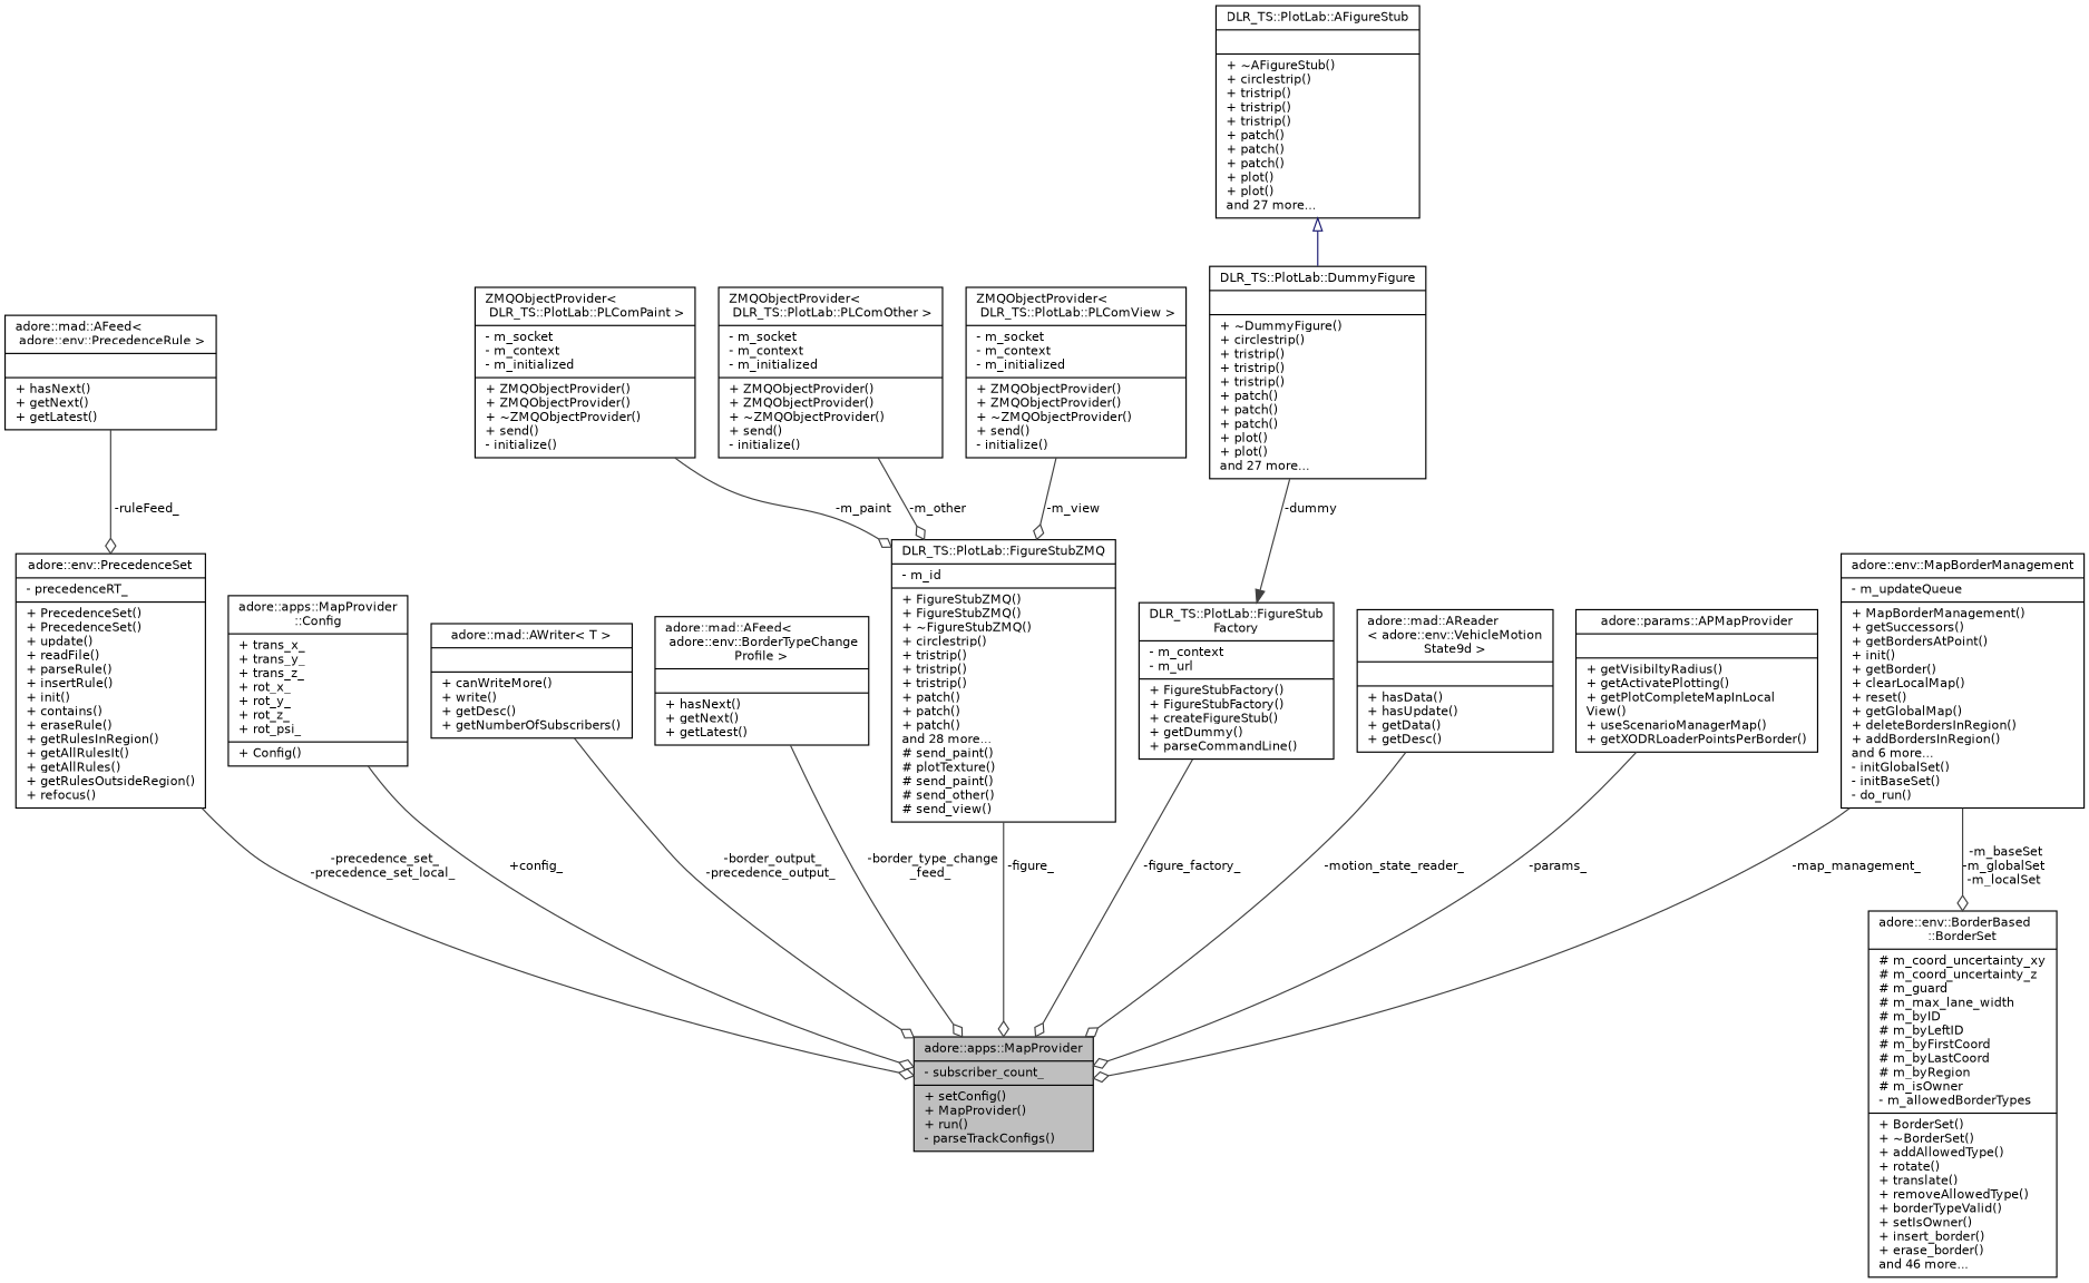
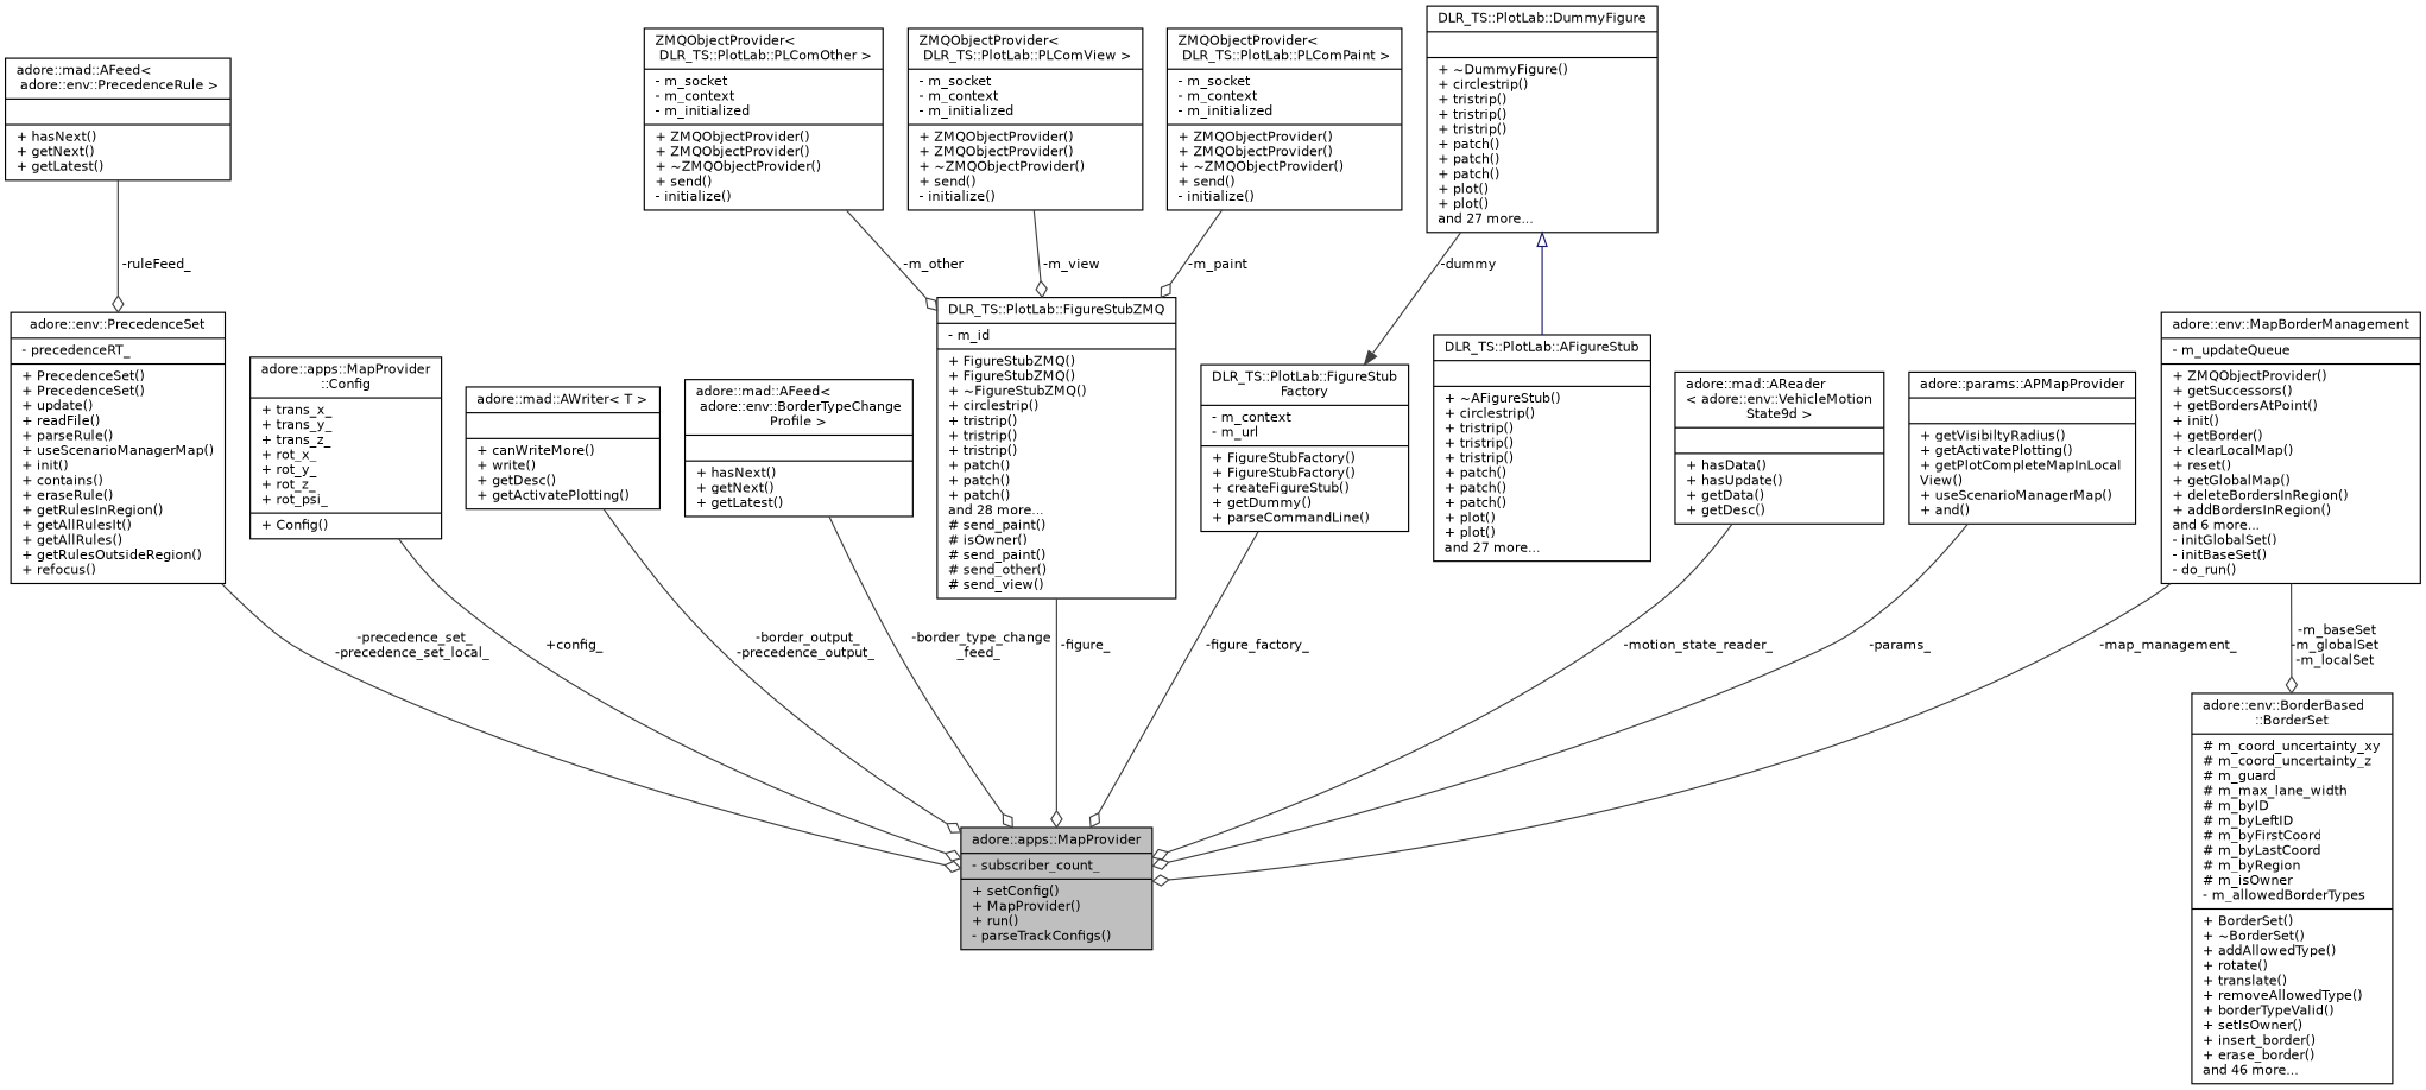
  digraph {
    node [color=black fillcolor=white fontname=Helvetica fontsize=10 shape=record style=filled]
    edge [arrowhead=odiamond color=grey25 fontname=Helvetica fontsize=10 labelfontname=Helvetica labelfontsize=10 style=solid]
    n1 [fillcolor=grey75 fontcolor=black height=0.2 label="{adore::apps::MapProvider\n|- subscriber_count_\l|+ setConfig()\l+ MapProvider()\l+ run()\l- parseTrackConfigs()\l}" width=0.4]
    n2 [height=0.2 label="{adore::mad::AReader\l\< adore::env::VehicleMotion\lState9d \>\n||+ hasData()\l+ hasUpdate()\l+ getData()\l+ getDesc()\l}" width=0.4]
-   n3 [height=0.2 label="{adore::env::PrecedenceSet\n|- precedenceRT_\l|+ PrecedenceSet()\l+ PrecedenceSet()\l+ update()\l+ readFile()\l+ parseRule()\l+ insertRule()\l+ init()\l+ contains()\l+ eraseRule()\l+ getRulesInRegion()\l+ getAllRulesIt()\l+ getAllRules()\l+ getRulesOutsideRegion()\l+ refocus()\l}" width=0.4]
+   n3 [height=0.2 label="{adore::env::PrecedenceSet\n|- precedenceRT_\l|+ PrecedenceSet()\l+ PrecedenceSet()\l+ update()\l+ readFile()\l+ parseRule()\l+ useScenarioManagerMap()\l+ init()\l+ contains()\l+ eraseRule()\l+ getRulesInRegion()\l+ getAllRulesIt()\l+ getAllRules()\l+ getRulesOutsideRegion()\l+ refocus()\l}" width=0.4]
    n4 [height=0.2 label="{adore::mad::AFeed\<\l adore::env::PrecedenceRule \>\n||+ hasNext()\l+ getNext()\l+ getLatest()\l}" width=0.4]
    n5 [height=0.2 label="{adore::apps::MapProvider\l::Config\n|+ trans_x_\l+ trans_y_\l+ trans_z_\l+ rot_x_\l+ rot_y_\l+ rot_z_\l+ rot_psi_\l|+ Config()\l}" width=0.4]
-   n6 [height=0.2 label="{adore::mad::AWriter\< T \>\n||+ canWriteMore()\l+ write()\l+ getDesc()\l+ getNumberOfSubscribers()\l}" width=0.4]
+   n6 [height=0.2 label="{adore::mad::AWriter\< T \>\n||+ canWriteMore()\l+ write()\l+ getDesc()\l+ getActivatePlotting()\l}" width=0.4]
    n7 [height=0.2 label="{adore::mad::AFeed\<\l adore::env::BorderTypeChange\lProfile \>\n||+ hasNext()\l+ getNext()\l+ getLatest()\l}" width=0.4]
-   n8 [height=0.2 label="{DLR_TS::PlotLab::FigureStubZMQ\n|- m_id\l|+ FigureStubZMQ()\l+ FigureStubZMQ()\l+ ~FigureStubZMQ()\l+ circlestrip()\l+ tristrip()\l+ tristrip()\l+ tristrip()\l+ patch()\l+ patch()\l+ patch()\land 28 more...\l# send_paint()\l# plotTexture()\l# send_paint()\l# send_other()\l# send_view()\l}" width=0.4]
+   n8 [height=0.2 label="{DLR_TS::PlotLab::FigureStubZMQ\n|- m_id\l|+ FigureStubZMQ()\l+ FigureStubZMQ()\l+ ~FigureStubZMQ()\l+ circlestrip()\l+ tristrip()\l+ tristrip()\l+ tristrip()\l+ patch()\l+ patch()\l+ patch()\land 28 more...\l# send_paint()\l# isOwner()\l# send_paint()\l# send_other()\l# send_view()\l}" width=0.4]
    n9 [height=0.2 label="{DLR_TS::PlotLab::AFigureStub\n||+ ~AFigureStub()\l+ circlestrip()\l+ tristrip()\l+ tristrip()\l+ tristrip()\l+ patch()\l+ patch()\l+ patch()\l+ plot()\l+ plot()\land 27 more...\l}" width=0.4]
    n10 [height=0.2 label="{DLR_TS::PlotLab::DummyFigure\n||+ ~DummyFigure()\l+ circlestrip()\l+ tristrip()\l+ tristrip()\l+ tristrip()\l+ patch()\l+ patch()\l+ patch()\l+ plot()\l+ plot()\land 27 more...\l}" width=0.4]
    n11 [height=0.2 label="{DLR_TS::PlotLab::FigureStub\lFactory\n|- m_context\l- m_url\l|+ FigureStubFactory()\l+ FigureStubFactory()\l+ createFigureStub()\l+ getDummy()\l+ parseCommandLine()\l}" width=0.4]
    n12 [height=0.2 label="{ZMQObjectProvider\<\l DLR_TS::PlotLab::PLComOther \>\n|- m_socket\l- m_context\l- m_initialized\l|+ ZMQObjectProvider()\l+ ZMQObjectProvider()\l+ ~ZMQObjectProvider()\l+ send()\l- initialize()\l}" width=0.4]
    n13 [height=0.2 label="{ZMQObjectProvider\<\l DLR_TS::PlotLab::PLComView \>\n|- m_socket\l- m_context\l- m_initialized\l|+ ZMQObjectProvider()\l+ ZMQObjectProvider()\l+ ~ZMQObjectProvider()\l+ send()\l- initialize()\l}" width=0.4]
    n14 [height=0.2 label="{ZMQObjectProvider\<\l DLR_TS::PlotLab::PLComPaint \>\n|- m_socket\l- m_context\l- m_initialized\l|+ ZMQObjectProvider()\l+ ZMQObjectProvider()\l+ ~ZMQObjectProvider()\l+ send()\l- initialize()\l}" width=0.4]
-   n15 [height=0.2 label="{adore::env::MapBorderManagement\n|- m_updateQueue\l|+ MapBorderManagement()\l+ getSuccessors()\l+ getBordersAtPoint()\l+ init()\l+ getBorder()\l+ clearLocalMap()\l+ reset()\l+ getGlobalMap()\l+ deleteBordersInRegion()\l+ addBordersInRegion()\land 6 more...\l- initGlobalSet()\l- initBaseSet()\l- do_run()\l}" width=0.4]
+   n15 [height=0.2 label="{adore::env::MapBorderManagement\n|- m_updateQueue\l|+ ZMQObjectProvider()\l+ getSuccessors()\l+ getBordersAtPoint()\l+ init()\l+ getBorder()\l+ clearLocalMap()\l+ reset()\l+ getGlobalMap()\l+ deleteBordersInRegion()\l+ addBordersInRegion()\land 6 more...\l- initGlobalSet()\l- initBaseSet()\l- do_run()\l}" width=0.4]
    n16 [height=0.2 label="{adore::env::BorderBased\l::BorderSet\n|# m_coord_uncertainty_xy\l# m_coord_uncertainty_z\l# m_guard\l# m_max_lane_width\l# m_byID\l# m_byLeftID\l# m_byFirstCoord\l# m_byLastCoord\l# m_byRegion\l# m_isOwner\l- m_allowedBorderTypes\l|+ BorderSet()\l+ ~BorderSet()\l+ addAllowedType()\l+ rotate()\l+ translate()\l+ removeAllowedType()\l+ borderTypeValid()\l+ setIsOwner()\l+ insert_border()\l+ erase_border()\land 46 more...\l}" width=0.4]
-   n17 [height=0.2 label="{adore::params::APMapProvider\n||+ getVisibiltyRadius()\l+ getActivatePlotting()\l+ getPlotCompleteMapInLocal\lView()\l+ useScenarioManagerMap()\l+ getXODRLoaderPointsPerBorder()\l}" width=0.4]
+   n17 [height=0.2 label="{adore::params::APMapProvider\n||+ getVisibiltyRadius()\l+ getActivatePlotting()\l+ getPlotCompleteMapInLocal\lView()\l+ useScenarioManagerMap()\l+ and()\l}" width=0.4]
    n2 -> n1 [label=" -motion_state_reader_"]
    n3 -> n1 [label=" -precedence_set_\n-precedence_set_local_"]
    n4 -> n3 [label=" -ruleFeed_"]
    n5 -> n1 [label=" +config_"]
    n6 -> n1 [label=" -border_output_\n-precedence_output_"]
    n7 -> n1 [label=" -border_type_change\l_feed_"]
    n8 -> n1 [label=" -figure_"]
-   n9 -> n10 [arrowtail=onormal color=midnightblue dir=back arrowhead=""]
+   n10 -> n9 [arrowtail=onormal color=midnightblue dir=back arrowhead=""]
    n10 -> n11 [arrowhead=normal label=" -dummy"]
    n11 -> n1 [label=" -figure_factory_"]
    n12 -> n8 [label=" -m_other"]
    n13 -> n8 [label=" -m_view"]
    n14 -> n8 [label=" -m_paint"]
    n15 -> n1 [label=" -map_management_"]
    n15 -> n16 [label=" -m_baseSet\n-m_globalSet\n-m_localSet"]
    n17 -> n1 [label=" -params_"]
  }
